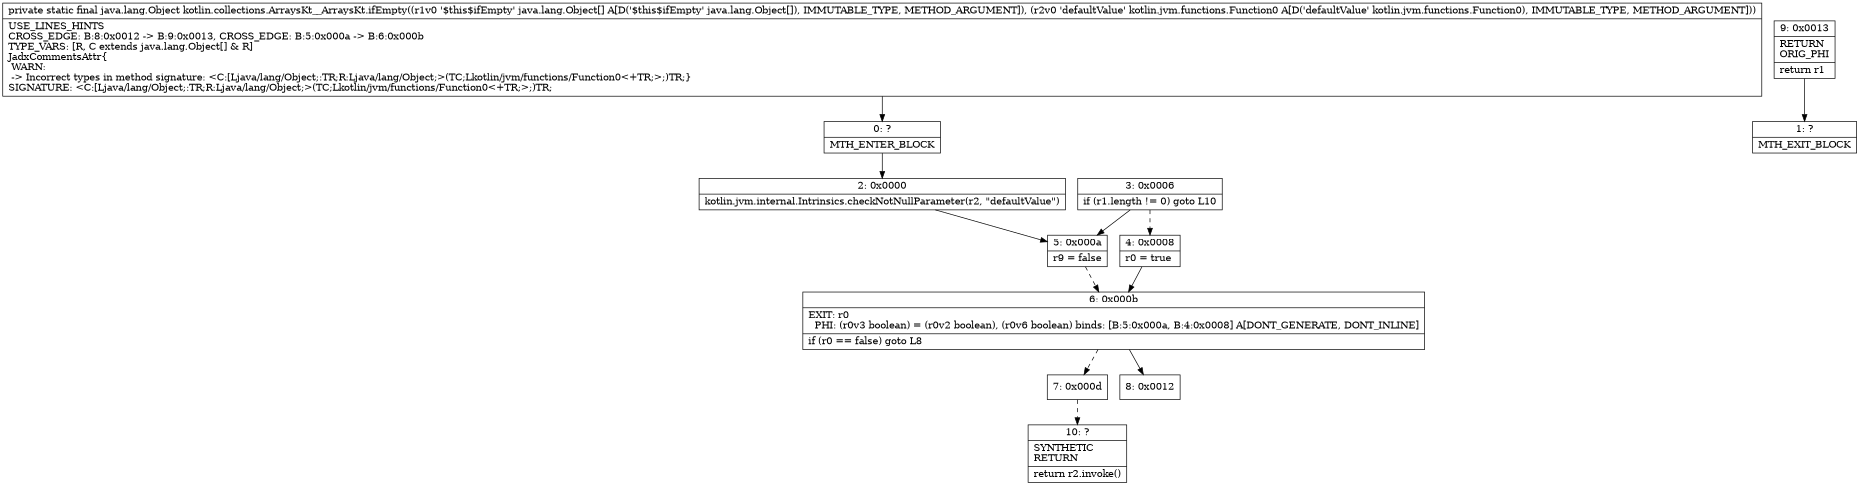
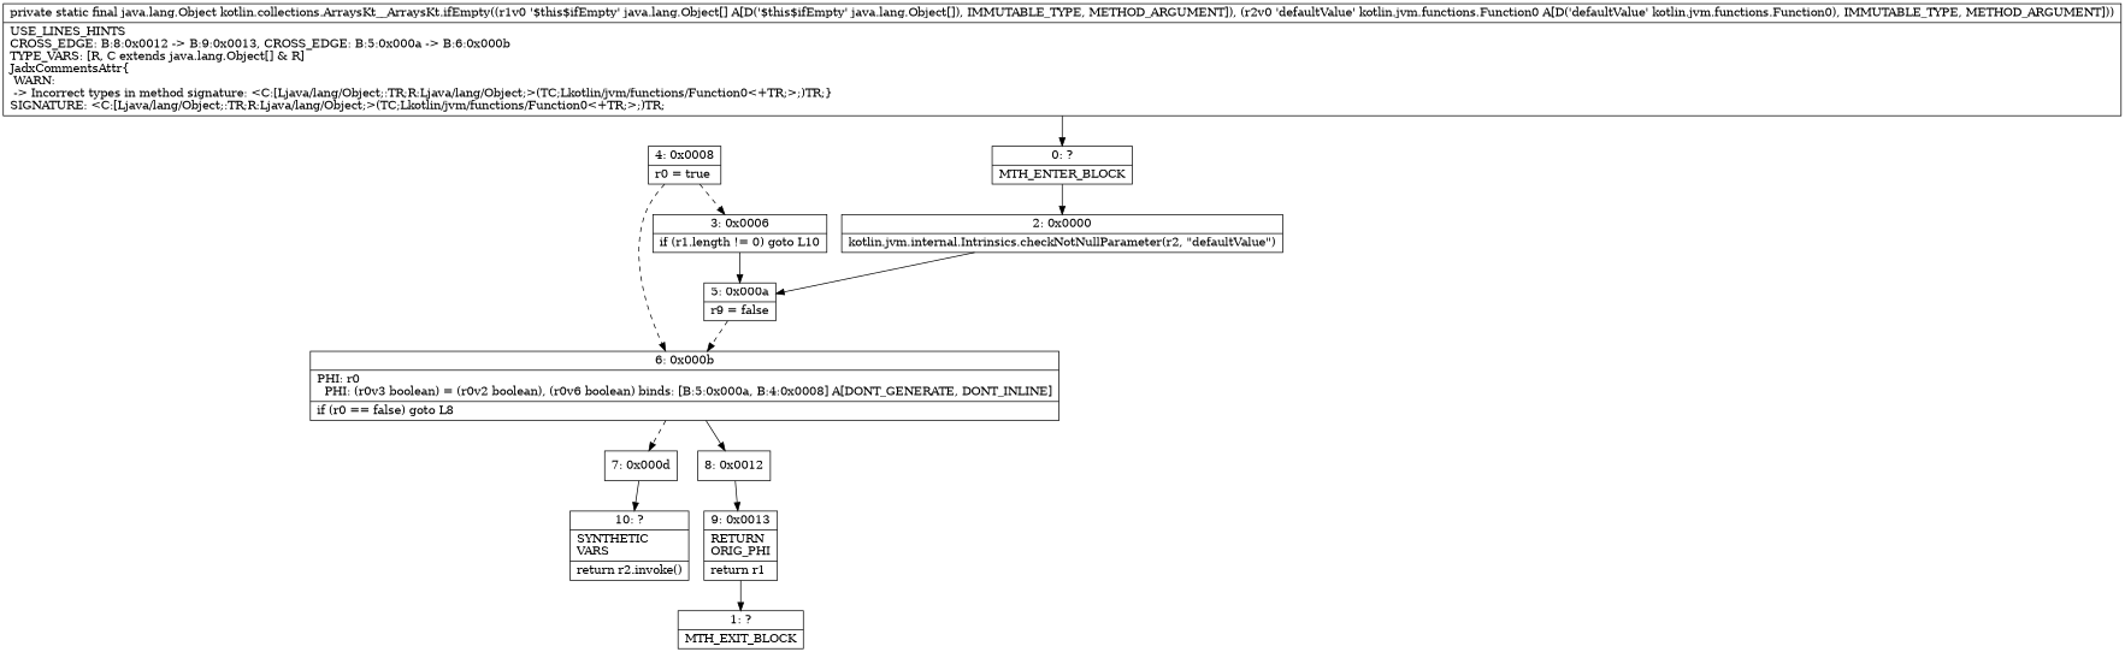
  digraph {
    node [shape=record]
    n1 [label="{0\:\ ?|MTH_ENTER_BLOCK\l}"]
    n2 [label="{2\:\ 0x0000|kotlin.jvm.internal.Intrinsics.checkNotNullParameter(r2, \"defaultValue\")\l}"]
    n3 [label="{5\:\ 0x000a|r9 = false\l}"]
    n4 [label="{3\:\ 0x0006|if (r1.length != 0) goto L10\l}"]
    n5 [label="{4\:\ 0x0008|r0 = true\l}"]
-   n6 [label="{6\:\ 0x000b|EXIT: r0 \l  PHI: (r0v3 boolean) = (r0v2 boolean), (r0v6 boolean) binds: [B:5:0x000a, B:4:0x0008] A[DONT_GENERATE, DONT_INLINE]\l|if (r0 == false) goto L8\l}"]
+   n6 [label="{6\:\ 0x000b|PHI: r0 \l  PHI: (r0v3 boolean) = (r0v2 boolean), (r0v6 boolean) binds: [B:5:0x000a, B:4:0x0008] A[DONT_GENERATE, DONT_INLINE]\l|if (r0 == false) goto L8\l}"]
    n7 [label="{7\:\ 0x000d}"]
    n8 [label="{8\:\ 0x0012}"]
-   n9 [label="{10\:\ ?|SYNTHETIC\lRETURN\l|return r2.invoke()\l}"]
+   n9 [label="{10\:\ ?|SYNTHETIC\lVARS\l|return r2.invoke()\l}"]
    n10 [label="{9\:\ 0x0013|RETURN\lORIG_PHI\l|return r1\l}"]
    n11 [label="{1\:\ ?|MTH_EXIT_BLOCK\l}"]
    n12 [label="{private static final java.lang.Object kotlin.collections.ArraysKt__ArraysKt.ifEmpty((r1v0 '$this$ifEmpty' java.lang.Object[] A[D('$this$ifEmpty' java.lang.Object[]), IMMUTABLE_TYPE, METHOD_ARGUMENT]), (r2v0 'defaultValue' kotlin.jvm.functions.Function0 A[D('defaultValue' kotlin.jvm.functions.Function0), IMMUTABLE_TYPE, METHOD_ARGUMENT]))  | USE_LINES_HINTS\lCROSS_EDGE: B:8:0x0012 \-\> B:9:0x0013, CROSS_EDGE: B:5:0x000a \-\> B:6:0x000b\lTYPE_VARS: [R, C extends java.lang.Object[] & R]\lJadxCommentsAttr\{\l WARN: \l \-\> Incorrect types in method signature: \<C:[Ljava\/lang\/Object;:TR;R:Ljava\/lang\/Object;\>(TC;Lkotlin\/jvm\/functions\/Function0\<+TR;\>;)TR;\}\lSIGNATURE: \<C:[Ljava\/lang\/Object;:TR;R:Ljava\/lang\/Object;\>(TC;Lkotlin\/jvm\/functions\/Function0\<+TR;\>;)TR;\l}"]
    n1 -> n2
    n2 -> n3
    n3 -> n6 [style=dashed]
    n4 -> n3
-   n4 -> n5 [style=dashed]
-   n5 -> n6
+   n5 -> n4 [style=dashed]
+   n5 -> n6 [style=dashed]
    n6 -> n7 [style=dashed]
    n6 -> n8
-   n7 -> n9 [style=dashed]
+   n7 -> n9
+   n8 -> n10
    n10 -> n11
    n12 -> n1
  }
